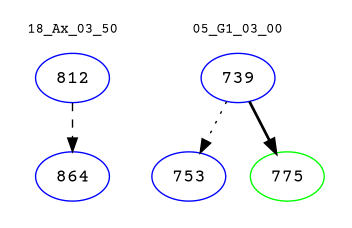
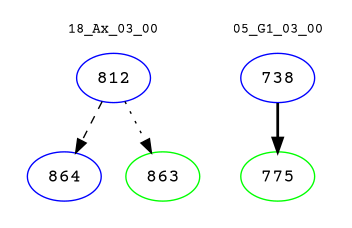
  digraph {
    fontname="Courier Prime"
    node [color=blue fontname="Courier Prime"]
    edge [color=black fontname="Courier Prime" style=dotted]
    n1 [label=812]
    n2 [label=864]
-   n4 [label=739]
-   n5 [label=753]
+   n3 [color=green label=863]
+   n4 [label=738]
    n6 [color=green label=775]
    subgraph cluster_1 {
      color=white
      fontsize=10
-     label="18_Ax_03_50"
+     label="18_Ax_03_00"
      n1
      n2
+     n3
    }
    subgraph cluster_2 {
      color=white
      fontsize=10
      label="05_G1_03_00"
      n4
-     n5
      n6
    }
    n1 -> n2 [style=dashed]
-   n4 -> n5
+   n1 -> n3
    n4 -> n6 [style=bold]
  }
